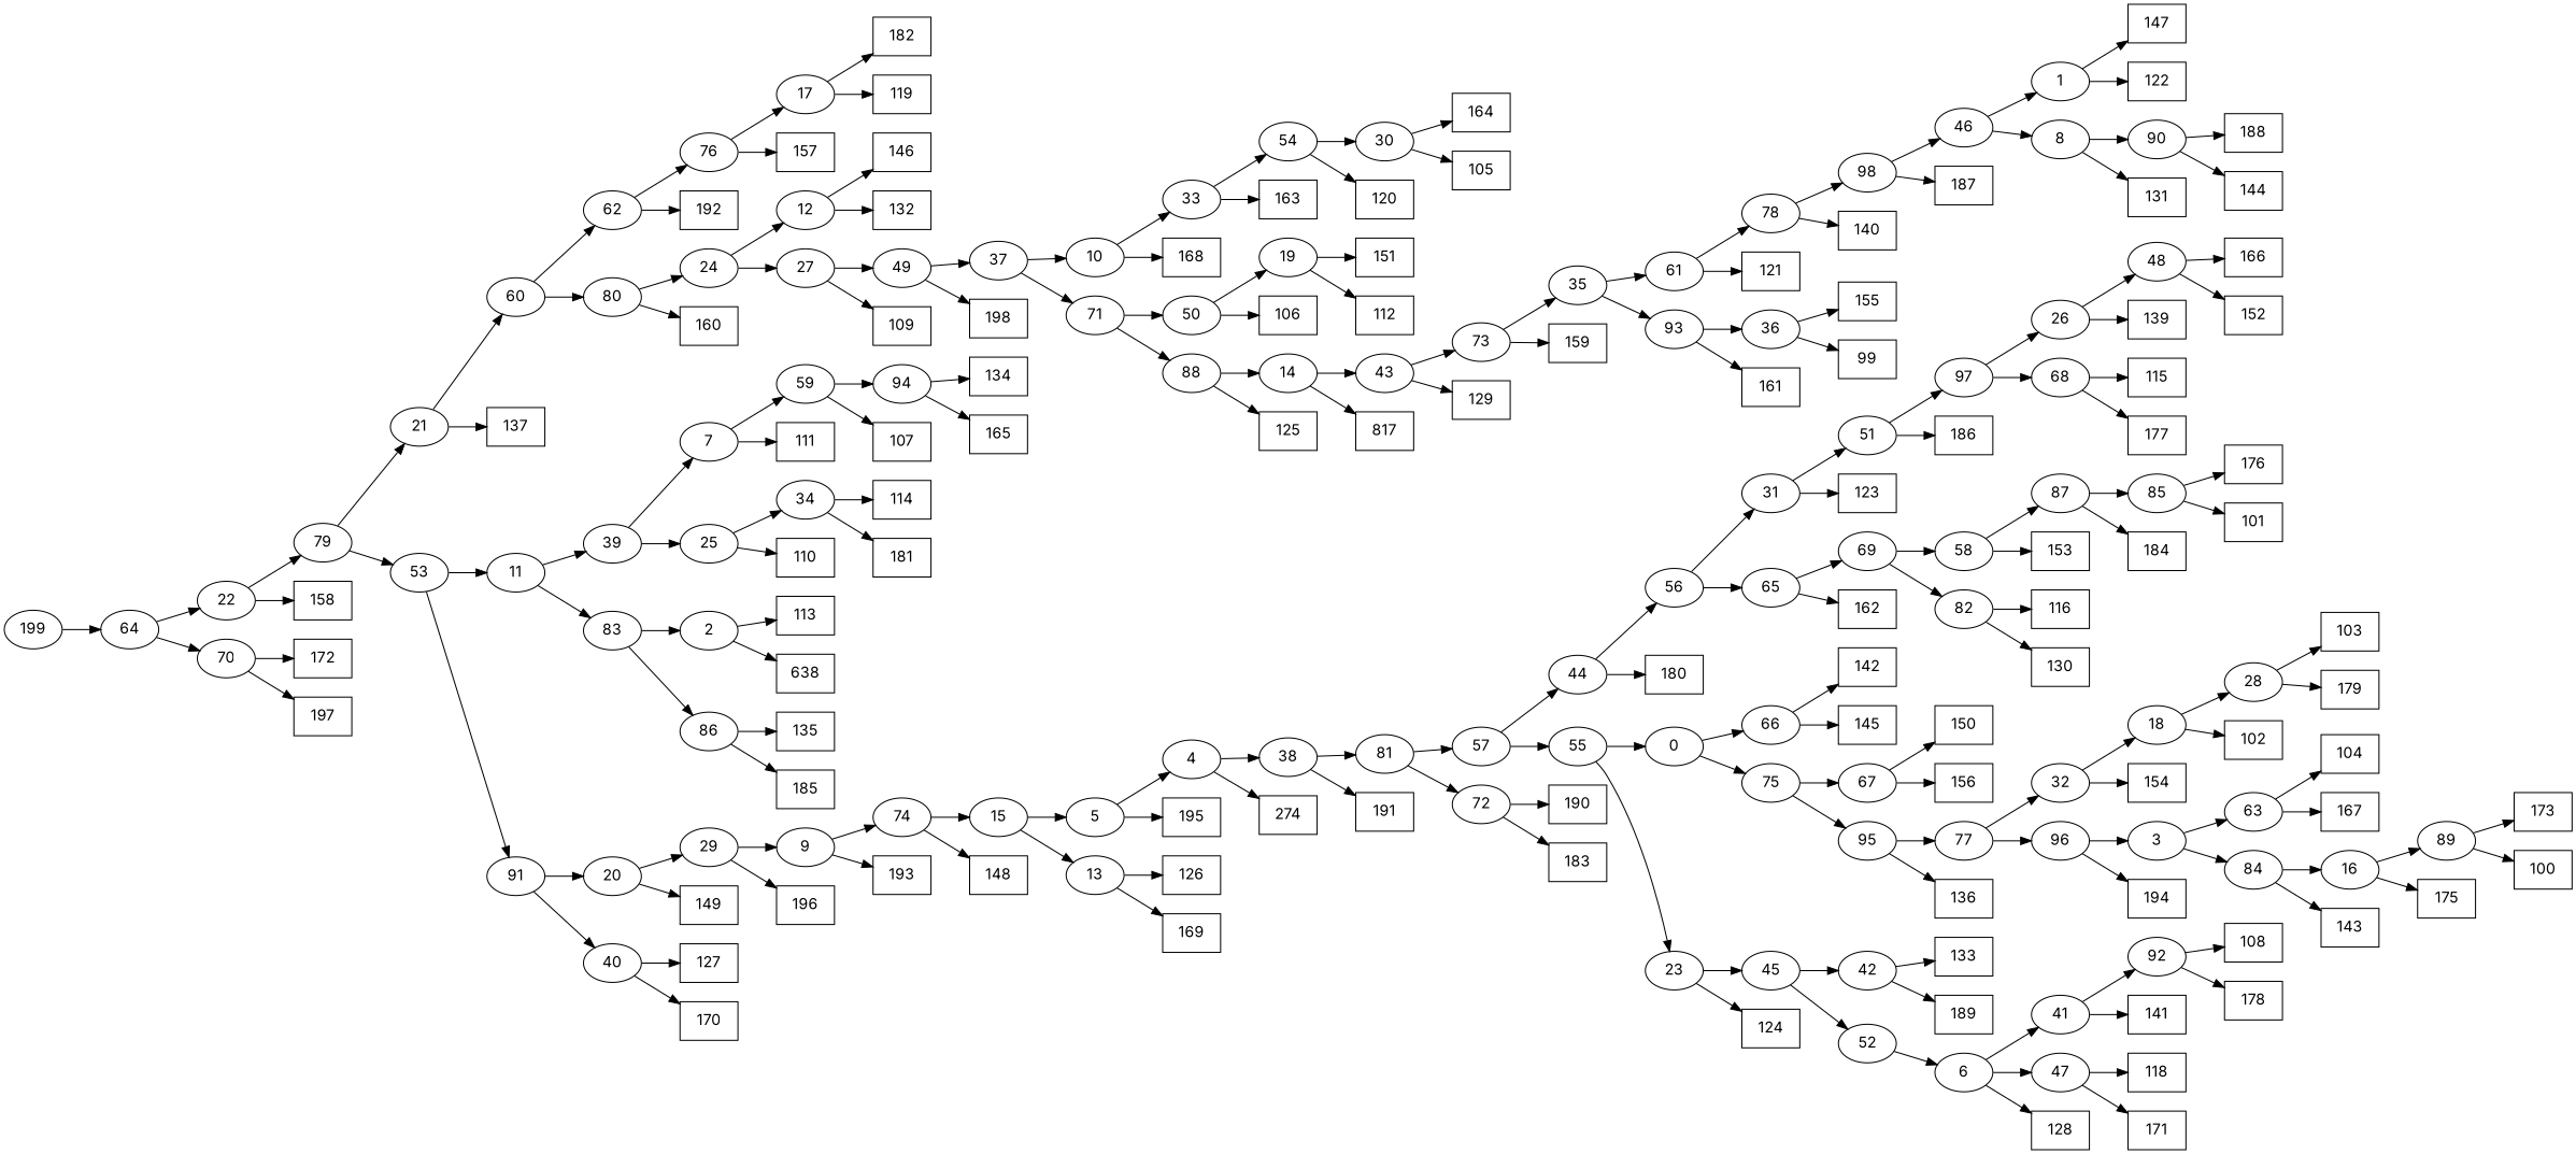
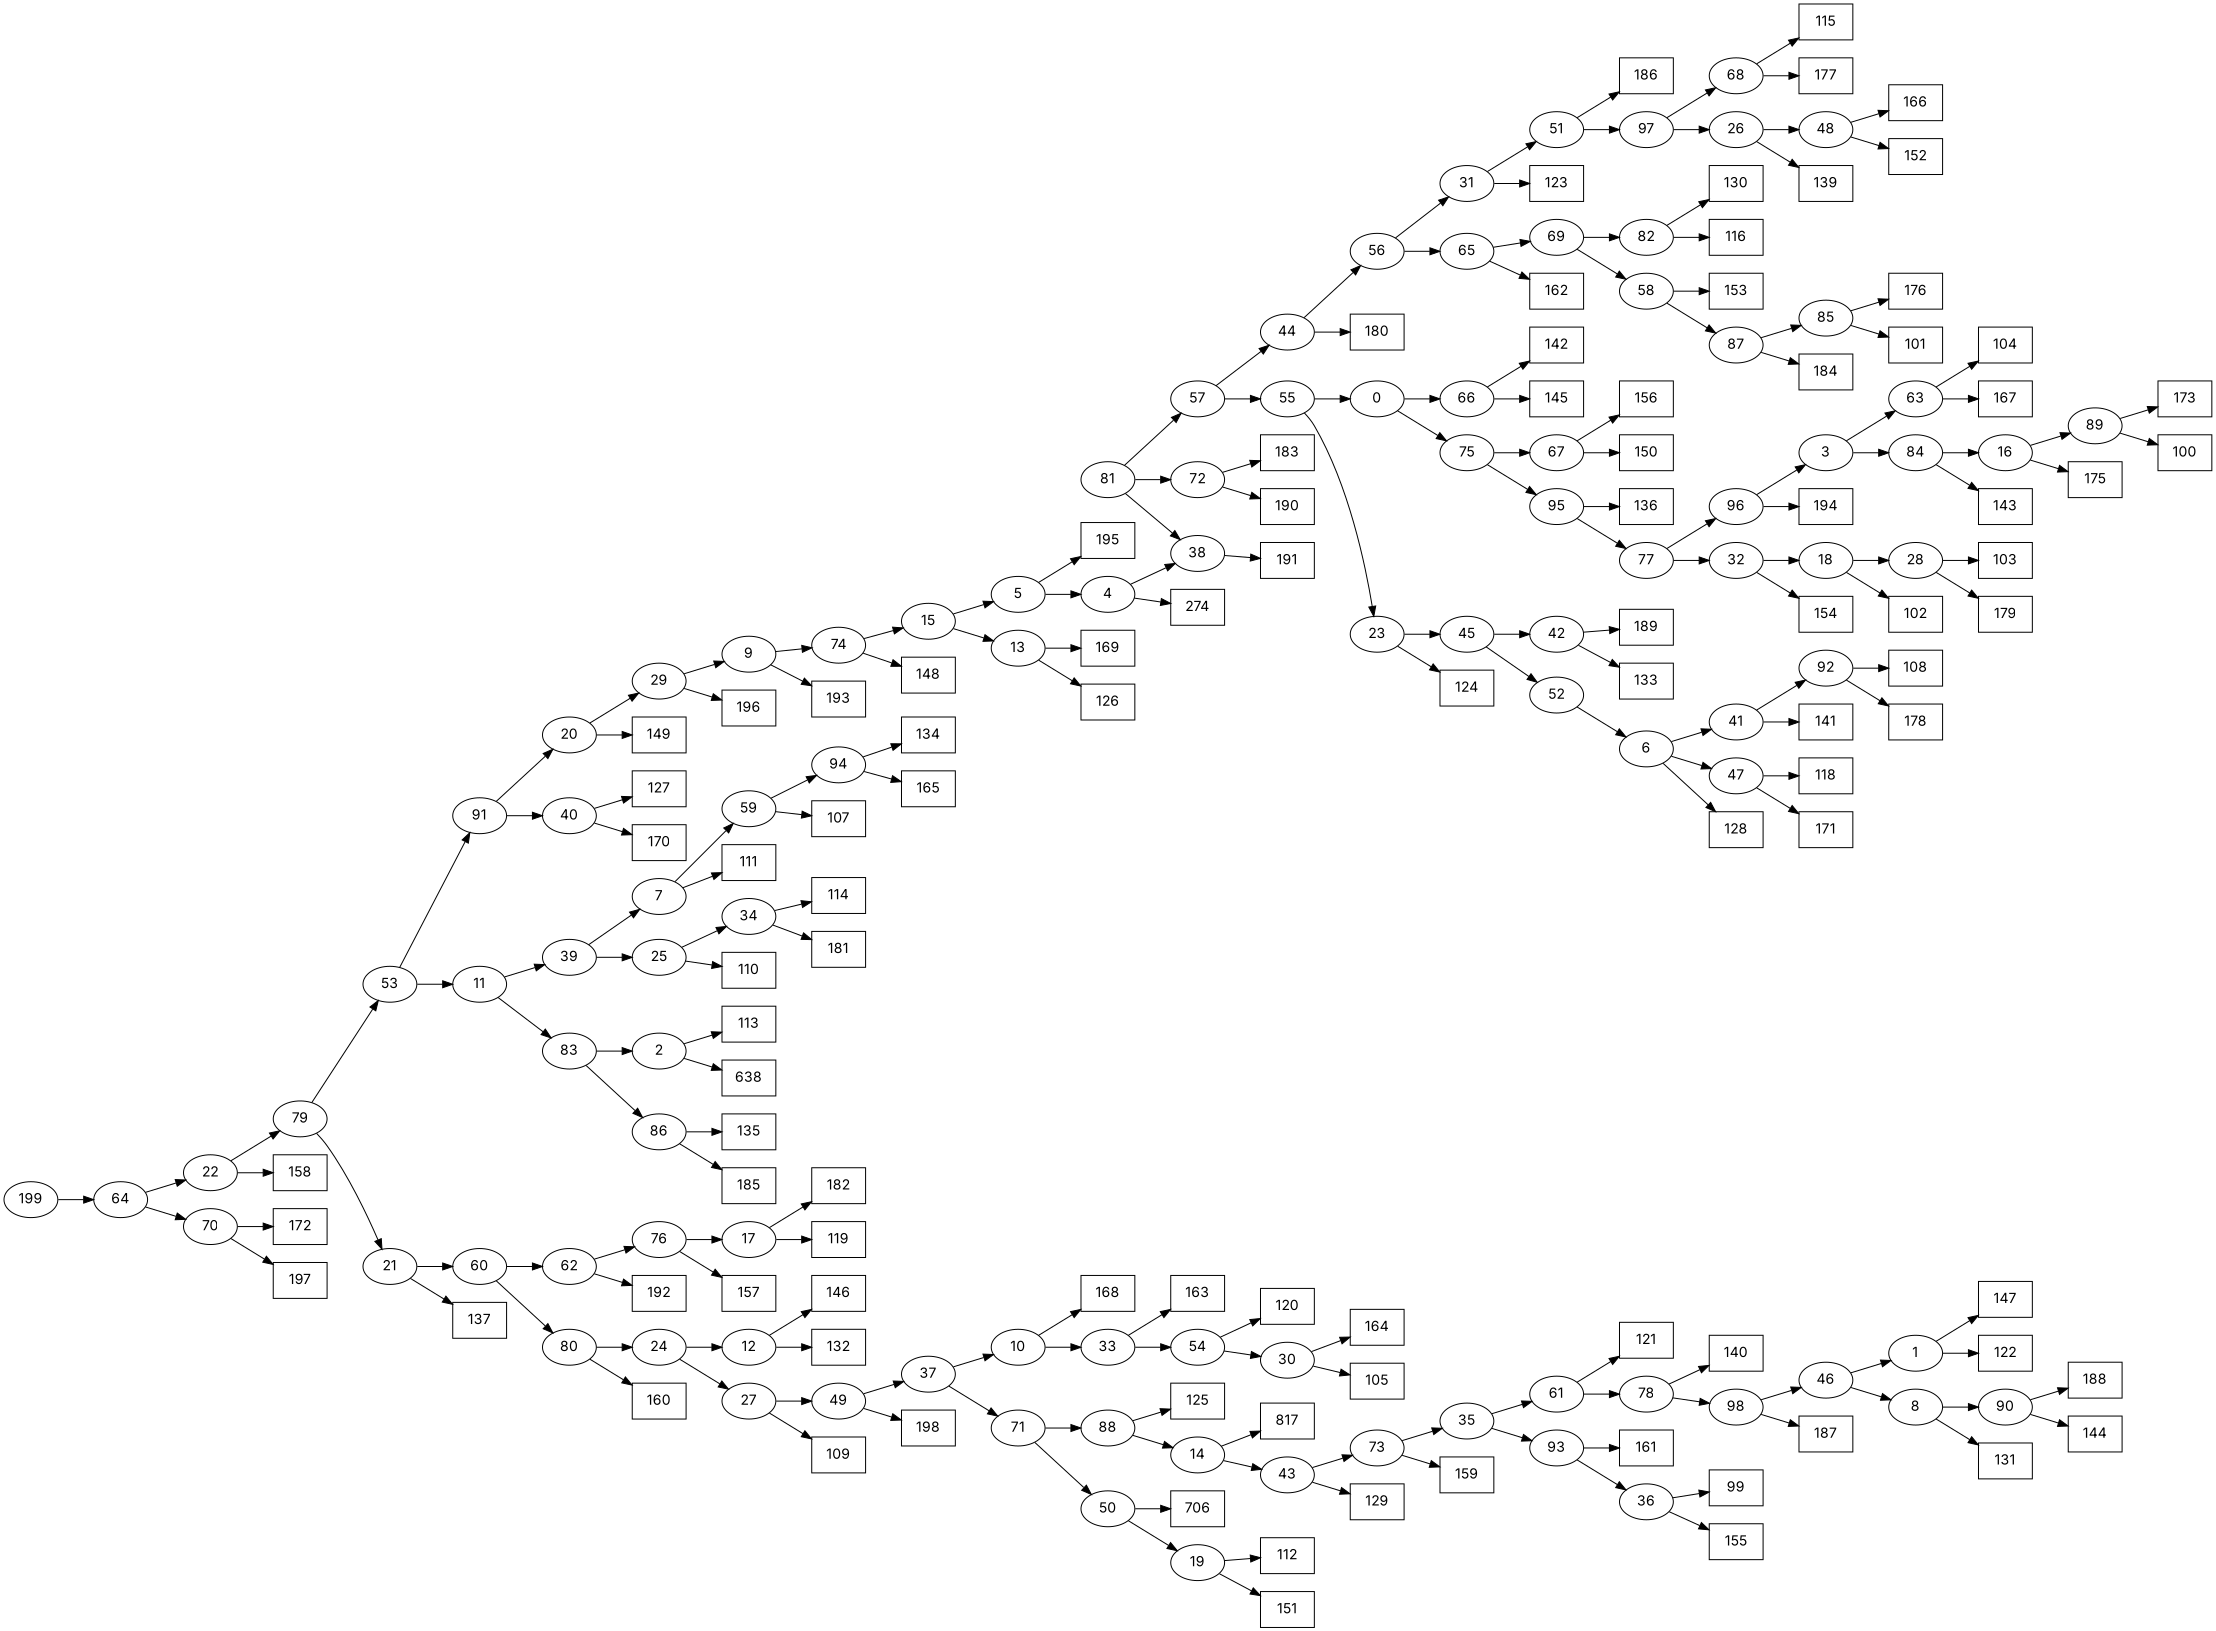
  digraph {
    fontname=Inter
    rankdir=LR
    node [fontname=Inter]
    edge [fontname=Inter]
    n1 [label=0]
    n2 [label=66]
    n3 [label=75]
    n4 [label=142 shape=box]
    n5 [label=145 shape=box]
    n6 [label=67]
    n7 [label=95]
    n8 [label=1]
    n9 [label=147 shape=box]
    n10 [label=122 shape=box]
    n11 [label=2]
    n12 [label=113 shape=box]
    n13 [label=638 shape=box]
    n14 [label=3]
    n15 [label=63]
    n16 [label=84]
    n17 [label=104 shape=box]
    n18 [label=167 shape=box]
    n19 [label=16]
    n20 [label=143 shape=box]
    n21 [label=4]
    n22 [label=38]
    n23 [label=274 shape=box]
    n24 [label=81]
    n25 [label=191 shape=box]
    n26 [label=5]
    n27 [label=195 shape=box]
    n28 [label=6]
    n29 [label=41]
    n30 [label=47]
    n31 [label=128 shape=box]
    n32 [label=92]
    n33 [label=141 shape=box]
    n34 [label=118 shape=box]
    n35 [label=171 shape=box]
    n36 [label=7]
    n37 [label=59]
    n38 [label=111 shape=box]
    n39 [label=94]
    n40 [label=107 shape=box]
    n41 [label=8]
    n42 [label=90]
    n43 [label=131 shape=box]
    n44 [label=188 shape=box]
    n45 [label=144 shape=box]
    n46 [label=9]
    n47 [label=74]
    n48 [label=193 shape=box]
    n49 [label=15]
    n50 [label=148 shape=box]
    n51 [label=10]
    n52 [label=33]
    n53 [label=168 shape=box]
    n54 [label=54]
    n55 [label=163 shape=box]
    n56 [label=11]
    n57 [label=39]
    n58 [label=83]
    n59 [label=25]
    n60 [label=86]
    n61 [label=12]
    n62 [label=146 shape=box]
    n63 [label=132 shape=box]
    n64 [label=13]
    n65 [label=126 shape=box]
    n66 [label=169 shape=box]
    n67 [label=14]
    n68 [label=43]
    n69 [label=817 shape=box]
    n70 [label=73]
    n71 [label=129 shape=box]
    n72 [label=89]
    n73 [label=175 shape=box]
    n74 [label=173 shape=box]
    n75 [label=100 shape=box]
    n76 [label=17]
    n77 [label=182 shape=box]
    n78 [label=119 shape=box]
    n79 [label=18]
    n80 [label=28]
    n81 [label=102 shape=box]
    n82 [label=103 shape=box]
    n83 [label=179 shape=box]
    n84 [label=19]
    n85 [label=151 shape=box]
    n86 [label=112 shape=box]
    n87 [label=20]
    n88 [label=29]
    n89 [label=149 shape=box]
    n90 [label=196 shape=box]
    n91 [label=21]
    n92 [label=60]
    n93 [label=137 shape=box]
    n94 [label=62]
    n95 [label=80]
    n96 [label=22]
    n97 [label=79]
    n98 [label=158 shape=box]
    n99 [label=53]
    n100 [label=23]
    n101 [label=45]
    n102 [label=124 shape=box]
    n103 [label=42]
    n104 [label=52]
    n105 [label=24]
    n106 [label=27]
    n107 [label=49]
    n108 [label=109 shape=box]
    n109 [label=34]
    n110 [label=110 shape=box]
    n111 [label=114 shape=box]
    n112 [label=181 shape=box]
    n113 [label=26]
    n114 [label=48]
    n115 [label=139 shape=box]
    n116 [label=166 shape=box]
    n117 [label=152 shape=box]
    n118 [label=37]
    n119 [label=198 shape=box]
    n120 [label=30]
    n121 [label=164 shape=box]
    n122 [label=105 shape=box]
    n123 [label=31]
    n124 [label=51]
    n125 [label=123 shape=box]
    n126 [label=97]
    n127 [label=186 shape=box]
    n128 [label=32]
    n129 [label=154 shape=box]
    n130 [label=120 shape=box]
    n131 [label=35]
    n132 [label=61]
    n133 [label=93]
    n134 [label=78]
    n135 [label=121 shape=box]
    n136 [label=36]
    n137 [label=161 shape=box]
    n138 [label=155 shape=box]
    n139 [label=99 shape=box]
    n140 [label=71]
    n141 [label=50]
    n142 [label=88]
    n143 [label=57]
    n144 [label=72]
    n145 [label=40]
    n146 [label=127 shape=box]
    n147 [label=170 shape=box]
    n148 [label=108 shape=box]
    n149 [label=178 shape=box]
    n150 [label=133 shape=box]
    n151 [label=189 shape=box]
    n152 [label=159 shape=box]
    n153 [label=44]
    n154 [label=56]
    n155 [label=180 shape=box]
    n156 [label=65]
    n157 [label=46]
-   n158 [label=106 shape=box]
+   n158 [label=706 shape=box]
    n159 [label=68]
    n160 [label=91]
    n161 [label=55]
    n162 [label=69]
    n163 [label=162 shape=box]
    n164 [label=58]
    n165 [label=87]
    n166 [label=153 shape=box]
    n167 [label=85]
    n168 [label=184 shape=box]
    n169 [label=134 shape=box]
    n170 [label=165 shape=box]
    n171 [label=76]
    n172 [label=192 shape=box]
    n173 [label=160 shape=box]
    n174 [label=98]
    n175 [label=140 shape=box]
    n176 [label=157 shape=box]
    n177 [label=64]
    n178 [label=70]
    n179 [label=172 shape=box]
    n180 [label=197 shape=box]
    n181 [label=82]
    n182 [label=150 shape=box]
    n183 [label=156 shape=box]
    n184 [label=115 shape=box]
    n185 [label=177 shape=box]
    n186 [label=116 shape=box]
    n187 [label=130 shape=box]
    n188 [label=125 shape=box]
    n189 [label=190 shape=box]
    n190 [label=183 shape=box]
    n191 [label=77]
    n192 [label=136 shape=box]
    n193 [label=96]
    n194 [label=194 shape=box]
    n195 [label=187 shape=box]
    n196 [label=135 shape=box]
    n197 [label=185 shape=box]
    n198 [label=176 shape=box]
    n199 [label=101 shape=box]
    n200 [label=199]
    n1 -> n2
    n1 -> n3
    n2 -> n4
    n2 -> n5
    n3 -> n6
    n3 -> n7
    n6 -> n182
    n6 -> n183
    n7 -> n191
    n7 -> n192
    n8 -> n9
    n8 -> n10
    n11 -> n12
    n11 -> n13
    n14 -> n15
    n14 -> n16
    n15 -> n17
    n15 -> n18
    n16 -> n19
    n16 -> n20
    n19 -> n72
    n19 -> n73
    n21 -> n22
    n21 -> n23
-   n22 -> n24
+   n24 -> n22
    n22 -> n25
    n24 -> n143
    n24 -> n144
    n26 -> n21
    n26 -> n27
    n28 -> n29
    n28 -> n30
    n28 -> n31
    n29 -> n32
    n29 -> n33
    n30 -> n34
    n30 -> n35
    n32 -> n148
    n32 -> n149
    n36 -> n37
    n36 -> n38
    n37 -> n39
    n37 -> n40
    n39 -> n169
    n39 -> n170
    n41 -> n42
    n41 -> n43
    n42 -> n44
    n42 -> n45
    n46 -> n47
    n46 -> n48
    n47 -> n49
    n47 -> n50
    n49 -> n26
    n49 -> n64
    n51 -> n52
    n51 -> n53
    n52 -> n54
    n52 -> n55
    n54 -> n120
    n54 -> n130
    n56 -> n57
    n56 -> n58
    n57 -> n36
    n57 -> n59
    n58 -> n11
    n58 -> n60
    n59 -> n109
    n59 -> n110
    n60 -> n196
    n60 -> n197
    n61 -> n62
    n61 -> n63
    n64 -> n65
    n64 -> n66
    n67 -> n68
    n67 -> n69
    n68 -> n70
    n68 -> n71
    n70 -> n131
    n70 -> n152
    n72 -> n74
    n72 -> n75
    n76 -> n77
    n76 -> n78
    n79 -> n80
    n79 -> n81
    n80 -> n82
    n80 -> n83
    n84 -> n85
    n84 -> n86
    n87 -> n88
    n87 -> n89
    n88 -> n46
    n88 -> n90
    n91 -> n92
    n91 -> n93
    n92 -> n94
    n92 -> n95
    n94 -> n171
    n94 -> n172
    n95 -> n105
    n95 -> n173
    n96 -> n97
    n96 -> n98
    n97 -> n91
    n97 -> n99
    n99 -> n56
    n99 -> n160
    n100 -> n101
    n100 -> n102
    n101 -> n103
    n101 -> n104
    n103 -> n150
    n103 -> n151
    n104 -> n28
    n105 -> n61
    n105 -> n106
    n106 -> n107
    n106 -> n108
    n107 -> n118
    n107 -> n119
    n109 -> n111
    n109 -> n112
    n113 -> n114
    n113 -> n115
    n114 -> n116
    n114 -> n117
    n118 -> n51
    n118 -> n140
    n120 -> n121
    n120 -> n122
    n123 -> n124
    n123 -> n125
    n124 -> n126
    n124 -> n127
    n126 -> n113
    n126 -> n159
    n128 -> n79
    n128 -> n129
    n131 -> n132
    n131 -> n133
    n132 -> n134
    n132 -> n135
    n133 -> n136
    n133 -> n137
    n134 -> n174
    n134 -> n175
    n136 -> n138
    n136 -> n139
    n140 -> n141
    n140 -> n142
    n141 -> n84
    n141 -> n158
    n142 -> n67
    n142 -> n188
    n143 -> n153
    n143 -> n161
    n144 -> n189
    n144 -> n190
    n145 -> n146
    n145 -> n147
    n153 -> n154
    n153 -> n155
    n154 -> n123
    n154 -> n156
    n156 -> n162
    n156 -> n163
    n157 -> n8
    n157 -> n41
    n159 -> n184
    n159 -> n185
    n160 -> n87
    n160 -> n145
    n161 -> n1
    n161 -> n100
    n162 -> n164
    n162 -> n181
    n164 -> n165
    n164 -> n166
    n165 -> n167
    n165 -> n168
    n167 -> n198
    n167 -> n199
    n171 -> n76
    n171 -> n176
    n174 -> n157
    n174 -> n195
    n177 -> n96
    n177 -> n178
    n178 -> n179
    n178 -> n180
    n181 -> n186
    n181 -> n187
    n191 -> n128
    n191 -> n193
    n193 -> n14
    n193 -> n194
    n200 -> n177
  }
